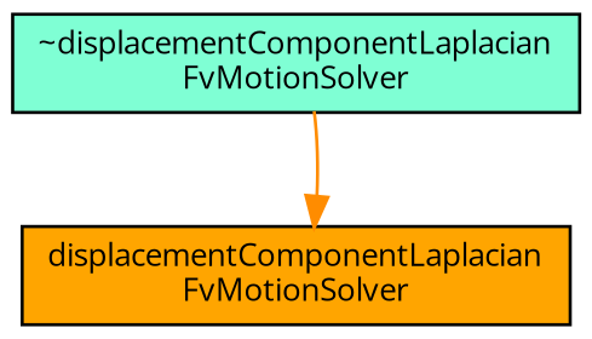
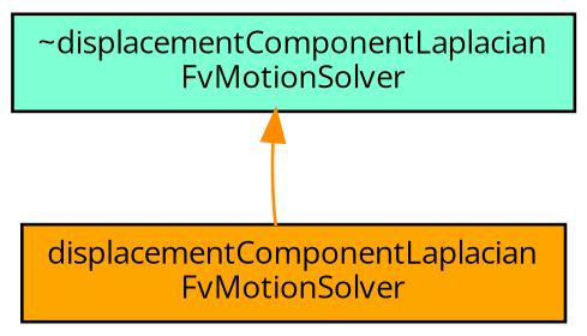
  digraph {
    rankdir=TB
    fontname="Open Sans"
    node [color=black fontname="Open Sans" fontsize=10 shape=record style=filled]
    n1 [fillcolor=aquamarine fontcolor=black height=0.2 label="~displacementComponentLaplacian\lFvMotionSolver" width=0.4]
    n2 [height=0.2 label="displacementComponentLaplacian\lFvMotionSolver" width=0.4 fillcolor=orange]
-   n2 -> n1 [color=darkorange dir=back fontname="Open Sans" fontsize=10 labelfontname=Helvetica labelfontsize=10 style=solid]
+   n1 -> n2 [color=darkorange dir=back fontname="Open Sans" fontsize=10 labelfontname=Helvetica labelfontsize=10 style=solid]
  }
